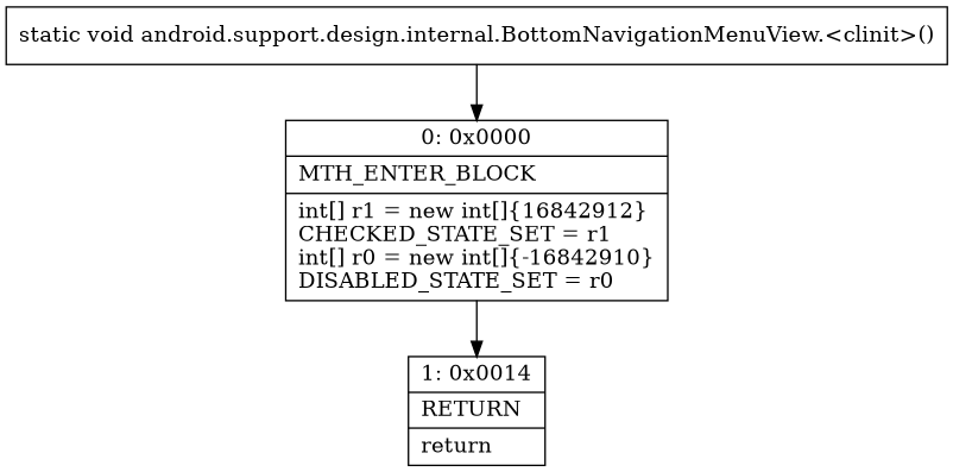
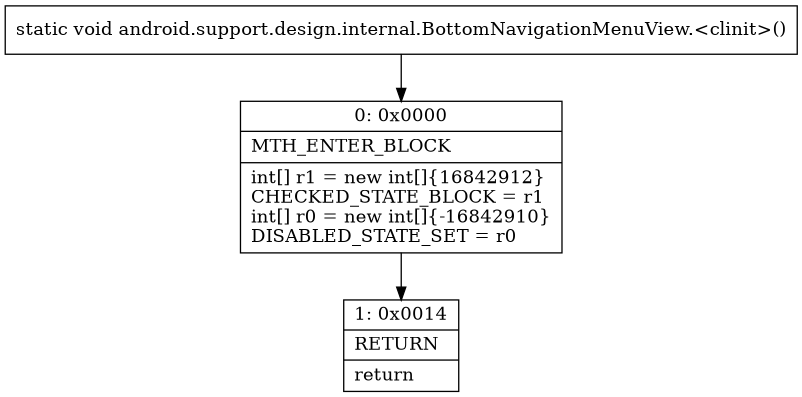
  digraph {
    node [shape=record]
-   n1 [label="{0\:\ 0x0000|MTH_ENTER_BLOCK\l|int[] r1 = new int[]\{16842912\}\lCHECKED_STATE_SET = r1\lint[] r0 = new int[]\{\-16842910\}\lDISABLED_STATE_SET = r0\l}"]
+   n1 [label="{0\:\ 0x0000|MTH_ENTER_BLOCK\l|int[] r1 = new int[]\{16842912\}\lCHECKED_STATE_BLOCK = r1\lint[] r0 = new int[]\{\-16842910\}\lDISABLED_STATE_SET = r0\l}"]
    n2 [label="{1\:\ 0x0014|RETURN\l|return\l}"]
    n3 [label="{static void android.support.design.internal.BottomNavigationMenuView.\<clinit\>() }"]
    n1 -> n2
    n3 -> n1
  }
